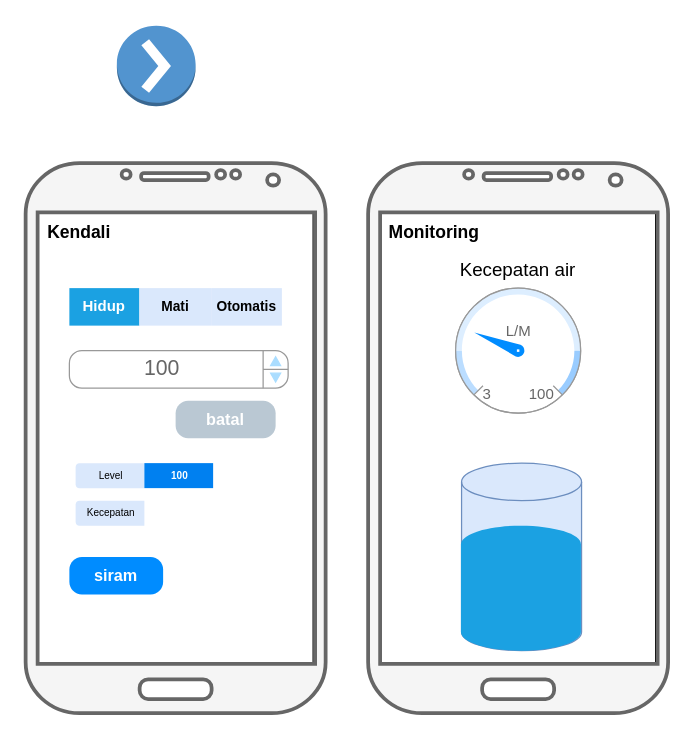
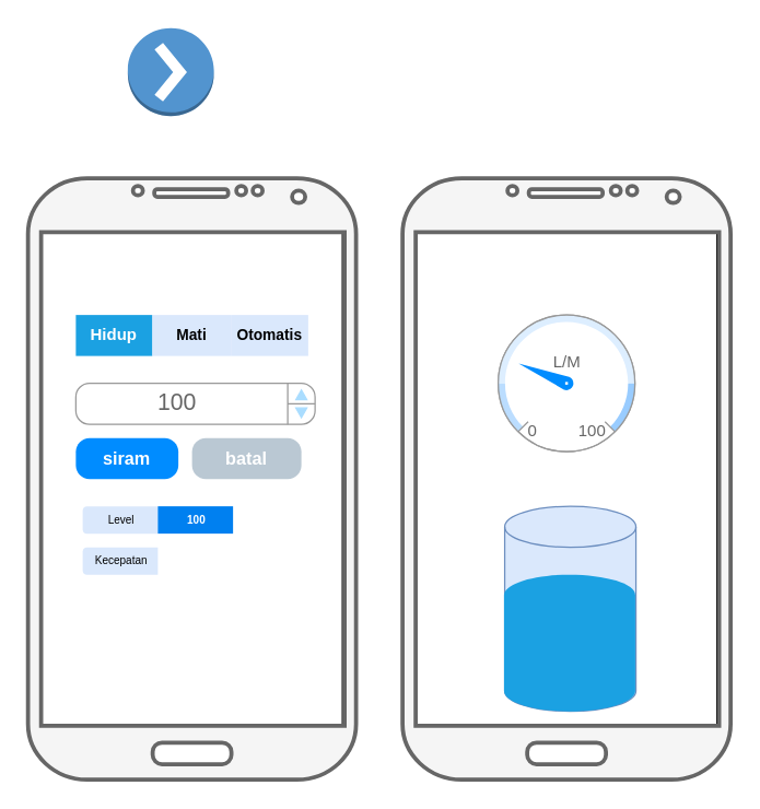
  <mxCell id="0" />
  <mxCell id="1" parent="0" />
  <mxCell id="2" value="" style="rounded=0;whiteSpace=wrap;html=1;shadow=0;sketch=0;strokeColor=default;strokeWidth=1;gradientColor=none;" parent="1" vertex="1"><mxGeometry x="30" y="170" width="220" height="360" as="geometry" /></mxCell>
  <mxCell id="3" value="" style="verticalLabelPosition=bottom;verticalAlign=top;html=1;shadow=0;dashed=0;strokeWidth=3;shape=mxgraph.android.phone2;strokeColor=#666666;fillColor=#f5f5f5;fontColor=#333333;gradientColor=none;" parent="1" vertex="1"><mxGeometry x="20" y="130" width="240" height="440" as="geometry" /></mxCell>
  <mxCell id="4" value="" style="shape=table;html=1;whiteSpace=wrap;startSize=0;container=1;collapsible=0;childLayout=tableLayout;strokeWidth=1;strokeColor=none;fontStyle=1;fontSize=11;" parent="1" vertex="1"><mxGeometry x="55" y="230" width="170" height="30" as="geometry" /></mxCell>
  <mxCell id="5" value="" style="shape=tableRow;horizontal=0;startSize=0;swimlaneHead=0;swimlaneBody=0;top=0;left=0;bottom=0;right=0;collapsible=0;dropTarget=0;fillColor=none;points=[[0,0.5],[1,0.5]];portConstraint=eastwest;strokeWidth=3;" parent="4" vertex="1"><mxGeometry width="170" height="30" as="geometry" /></mxCell>
  <mxCell id="6" value="&lt;b&gt;Hidup&lt;/b&gt;" style="shape=partialRectangle;html=1;whiteSpace=wrap;connectable=0;fillColor=#1ba1e2;top=0;left=0;bottom=0;right=0;overflow=hidden;strokeWidth=3;strokeColor=#006EAF;fontColor=#ffffff;" parent="5" vertex="1"><mxGeometry width="56" height="30" as="geometry"><mxRectangle width="56" height="30" as="alternateBounds" /></mxGeometry></mxCell>
  <mxCell id="7" value="&lt;b&gt;&lt;font style=&quot;font-size: 11px;&quot;&gt;Mati&lt;/font&gt;&lt;/b&gt;" style="shape=partialRectangle;html=1;whiteSpace=wrap;connectable=0;fillColor=#dae8fc;top=0;left=0;bottom=0;right=0;overflow=hidden;strokeWidth=3;strokeColor=none;" parent="5" vertex="1"><mxGeometry x="56" width="58" height="30" as="geometry"><mxRectangle width="58" height="30" as="alternateBounds" /></mxGeometry></mxCell>
  <mxCell id="8" value="&lt;b&gt;&lt;font style=&quot;font-size: 11px;&quot;&gt;Otomatis&lt;/font&gt;&lt;/b&gt;" style="shape=partialRectangle;html=1;whiteSpace=wrap;connectable=0;fillColor=#dae8fc;top=0;left=0;bottom=0;right=0;overflow=hidden;strokeWidth=3;strokeColor=none;" parent="5" vertex="1"><mxGeometry x="114" width="56" height="30" as="geometry"><mxRectangle width="56" height="30" as="alternateBounds" /></mxGeometry></mxCell>
  <mxCell id="9" value="&lt;table cellpadding=&quot;0&quot; cellspacing=&quot;0&quot; style=&quot;width:100%;height:100%;&quot;&gt;&lt;tr&gt;&lt;td style=&quot;width:85%&quot;&gt;100&lt;/td&gt;&lt;td style=&quot;width:15%&quot;&gt;&lt;/td&gt;&lt;/tr&gt;&lt;/table&gt;" style="strokeWidth=1;shadow=0;dashed=0;align=center;html=1;shape=mxgraph.mockup.forms.spinner;strokeColor=#999999;spinLayout=right;spinStyle=normal;adjStyle=triangle;fillColor=#aaddff;fontSize=17;fontColor=#666666;mainText=;html=1;overflow=fill;" parent="1" vertex="1"><mxGeometry x="55" y="280" width="175" height="30" as="geometry" /></mxCell>
- <mxCell id="10" value="Kendali" style="text;html=1;strokeColor=none;fillColor=none;align=center;verticalAlign=middle;whiteSpace=wrap;rounded=0;shadow=0;sketch=0;strokeWidth=1;fontStyle=1;fontSize=14;" parent="1" vertex="1"><mxGeometry x="33" y="170" width="60" height="30" as="geometry" /></mxCell>
- <mxCell id="11" value="&lt;font style=&quot;font-size: 13px;&quot;&gt;siram&lt;/font&gt;" style="strokeWidth=1;shadow=0;dashed=0;align=center;html=1;shape=mxgraph.mockup.buttons.button;strokeColor=none;fontColor=#ffffff;mainText=;buttonStyle=round;fontSize=17;fontStyle=1;fillColor=#008cff;whiteSpace=wrap;sketch=0;" parent="1" vertex="1"><mxGeometry x="55" y="445" width="75" height="30" as="geometry" /></mxCell>
+ <mxCell id="11" value="&lt;font style=&quot;font-size: 13px;&quot;&gt;siram&lt;/font&gt;" style="strokeWidth=1;shadow=0;dashed=0;align=center;html=1;shape=mxgraph.mockup.buttons.button;strokeColor=none;fontColor=#ffffff;mainText=;buttonStyle=round;fontSize=17;fontStyle=1;fillColor=#008cff;whiteSpace=wrap;sketch=0;" parent="1" vertex="1"><mxGeometry x="55" y="320" width="75" height="30" as="geometry" /></mxCell>
  <mxCell id="12" value="&lt;font style=&quot;font-size: 13px;&quot;&gt;batal&lt;/font&gt;" style="strokeWidth=1;shadow=0;dashed=0;align=center;html=1;shape=mxgraph.mockup.buttons.button;strokeColor=none;mainText=;buttonStyle=round;fontSize=17;fontStyle=1;fillColor=#bac8d3;whiteSpace=wrap;sketch=0;fontColor=#FFFFFF;" parent="1" vertex="1"><mxGeometry x="140" y="320" width="80" height="30" as="geometry" /></mxCell>
  <mxCell id="13" value="" style="rounded=0;whiteSpace=wrap;html=1;shadow=0;sketch=0;strokeColor=default;strokeWidth=1;gradientColor=none;" parent="1" vertex="1"><mxGeometry x="304" y="170" width="220" height="360" as="geometry" /></mxCell>
  <mxCell id="14" value="" style="verticalLabelPosition=bottom;verticalAlign=top;html=1;shadow=0;dashed=0;strokeWidth=3;shape=mxgraph.android.phone2;strokeColor=#666666;fillColor=#f5f5f5;fontColor=#333333;gradientColor=none;" parent="1" vertex="1"><mxGeometry x="294" y="130" width="240" height="440" as="geometry" /></mxCell>
- <mxCell id="15" value="Monitoring" style="text;html=1;strokeColor=none;fillColor=none;align=center;verticalAlign=middle;whiteSpace=wrap;rounded=0;shadow=0;sketch=0;strokeWidth=1;fontStyle=1;fontSize=14;" parent="1" vertex="1"><mxGeometry x="317" y="170" width="60" height="30" as="geometry" /></mxCell>
  <mxCell id="16" value="" style="verticalLabelPosition=bottom;shadow=0;dashed=0;align=center;html=1;verticalAlign=top;strokeWidth=1;shape=mxgraph.mockup.graphics.gauge;fillColor=#ffffff;strokeColor=#999999;gaugePos=25;scaleColors=#bbddff,#ddeeff,#99ccff;gaugeLabels=,,;needleColor=#008cff;" parent="1" vertex="1"><mxGeometry x="364" y="230" width="100" height="100" as="geometry" /></mxCell>
  <mxCell id="17" value="L/M" style="strokeWidth=1;shadow=0;dashed=0;align=center;html=1;shape=mxgraph.mockup.graphics.anchor;fontColor=#666666;" parent="16" vertex="1"><mxGeometry x="25" y="20" width="50" height="30" as="geometry" /></mxCell>
- <mxCell id="18" value="3" style="strokeWidth=1;shadow=0;dashed=0;align=center;html=1;shape=mxgraph.mockup.graphics.anchor;align=left;fontColor=#666666;" parent="16" vertex="1"><mxGeometry x="20" y="75" width="50" height="20" as="geometry" /></mxCell>
+ <mxCell id="18" value="0" style="strokeWidth=1;shadow=0;dashed=0;align=center;html=1;shape=mxgraph.mockup.graphics.anchor;align=left;fontColor=#666666;" parent="16" vertex="1"><mxGeometry x="20" y="75" width="50" height="20" as="geometry" /></mxCell>
  <mxCell id="19" value="100" style="strokeWidth=1;shadow=0;dashed=0;align=center;html=1;shape=mxgraph.mockup.graphics.anchor;align=right;fontColor=#666666;" parent="16" vertex="1"><mxGeometry x="30" y="75" width="50" height="20" as="geometry" /></mxCell>
  <mxCell id="20" value="" style="shape=cylinder3;whiteSpace=wrap;html=1;boundedLbl=1;backgroundOutline=1;size=15;shadow=0;sketch=0;strokeColor=#6c8ebf;strokeWidth=1;fontSize=13;fillColor=#dae8fc;" parent="1" vertex="1"><mxGeometry x="368.75" y="370" width="96" height="150" as="geometry" /></mxCell>
  <mxCell id="21" value="" style="shape=cylinder3;whiteSpace=wrap;html=1;boundedLbl=1;backgroundOutline=1;size=15;shadow=0;sketch=0;strokeColor=none;strokeWidth=1;fontSize=13;fontColor=#ffffff;fillColor=#1ba1e2;" parent="1" vertex="1"><mxGeometry x="368.25" y="420" width="96" height="100" as="geometry" /></mxCell>
- <mxCell id="22" value="Kecepatan air" style="text;html=1;strokeColor=none;fillColor=none;align=center;verticalAlign=middle;whiteSpace=wrap;rounded=0;shadow=0;sketch=0;strokeWidth=1;fontSize=15;fontColor=#000000;" parent="1" vertex="1"><mxGeometry x="364" y="200" width="100" height="30" as="geometry" /></mxCell>
  <mxCell id="23" value="" style="group" parent="1" vertex="1" connectable="0"><mxGeometry x="60" y="370" width="110" height="20" as="geometry" /></mxCell>
  <mxCell id="24" value="Level" style="strokeColor=none;fillColor=#dae8fc;html=1;strokeWidth=1;shadow=0;dashed=0;shape=mxgraph.ios7ui.leftButton;rSize=3;fontSize=8;sketch=0;" parent="23" vertex="1"><mxGeometry width="55.0" height="20" as="geometry" /></mxCell>
  <mxCell id="25" value="100" style="html=1;strokeWidth=1;shadow=0;dashed=0;shape=mxgraph.ios7ui.rrect;rSize=0;strokeColor=none;fillColor=#0080F0;fontColor=#ffffff;fontSize=8;sketch=0;fontStyle=1" parent="23" vertex="1"><mxGeometry x="55.0" width="55.0" height="20" as="geometry" /></mxCell>
  <mxCell id="26" value="" style="group" parent="1" vertex="1" connectable="0"><mxGeometry x="60" y="400" width="110" height="20" as="geometry" /></mxCell>
  <mxCell id="27" value="Kecepatan" style="strokeColor=none;fillColor=#dae8fc;html=1;strokeWidth=1;shadow=0;dashed=0;shape=mxgraph.ios7ui.leftButton;rSize=3;fontSize=8;sketch=0;" parent="26" vertex="1"><mxGeometry width="55.0" height="20" as="geometry" /></mxCell>
  <mxCell id="28" value="" style="outlineConnect=0;dashed=0;verticalLabelPosition=bottom;verticalAlign=top;align=center;html=1;shape=mxgraph.aws3.action;fillColor=#5294CF;gradientColor=none;" vertex="1" parent="1"><mxGeometry x="93" y="20" width="63" height="64.5" as="geometry" /></mxCell>
